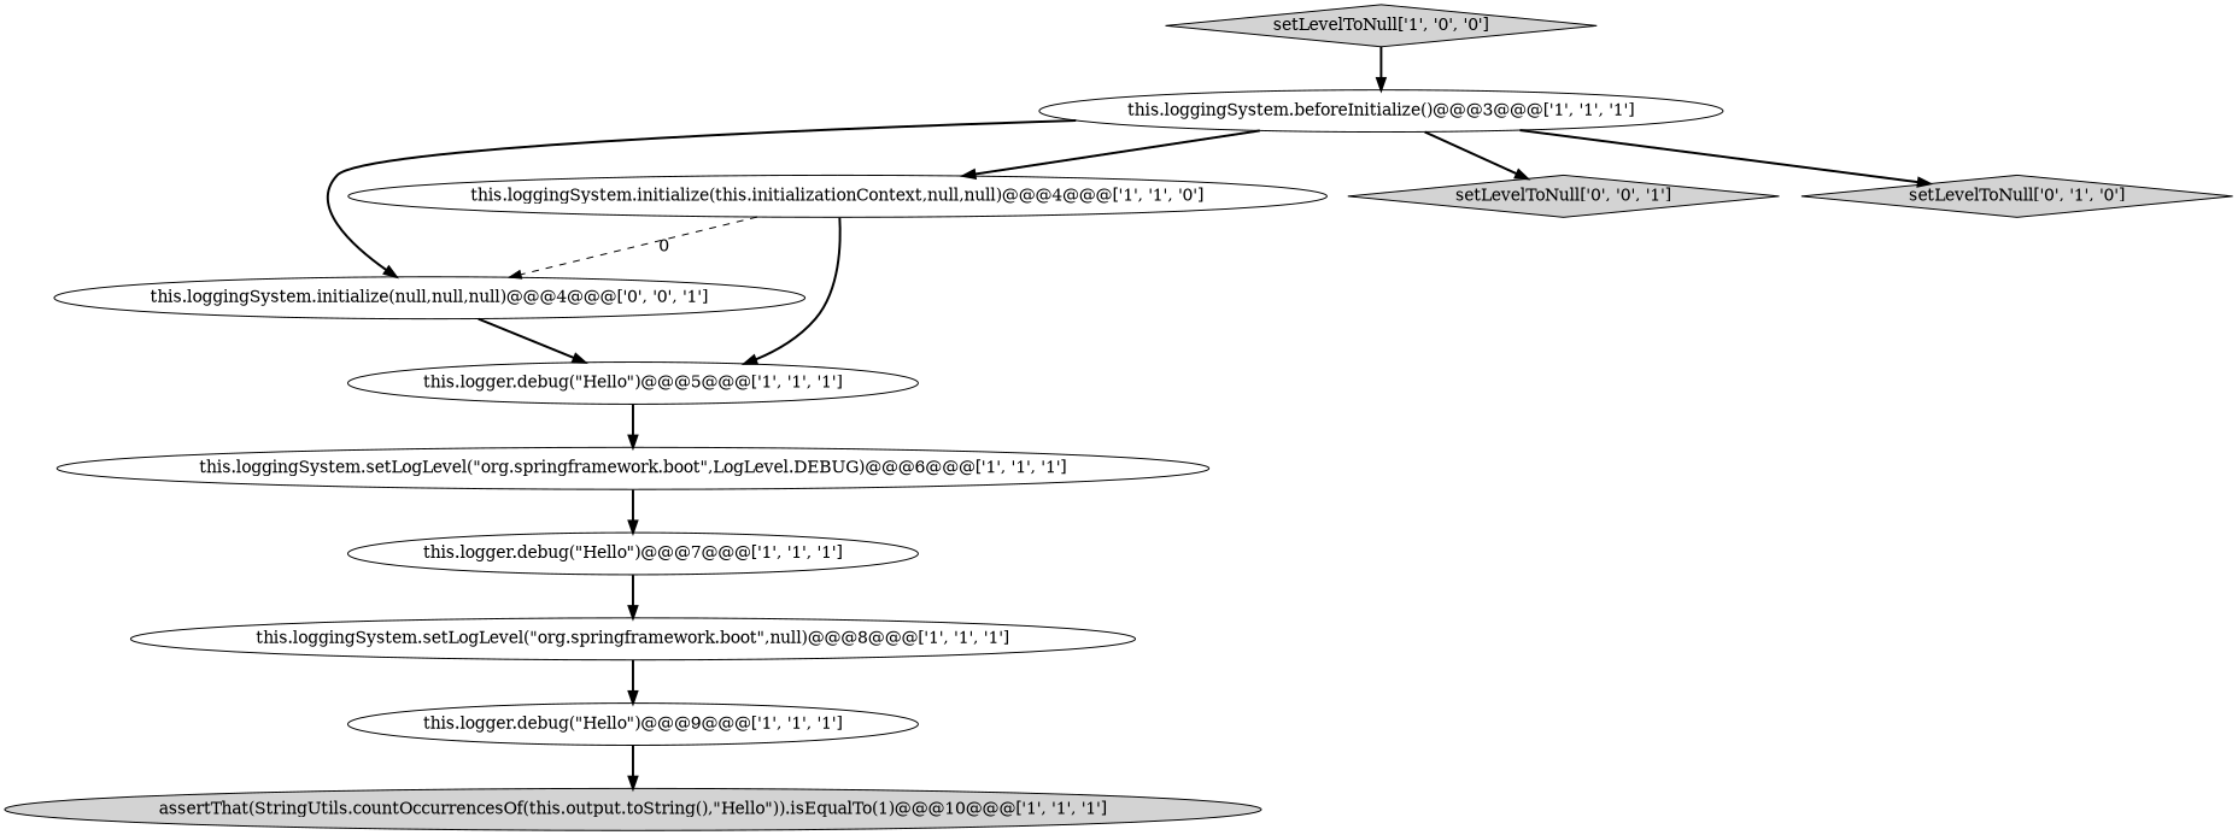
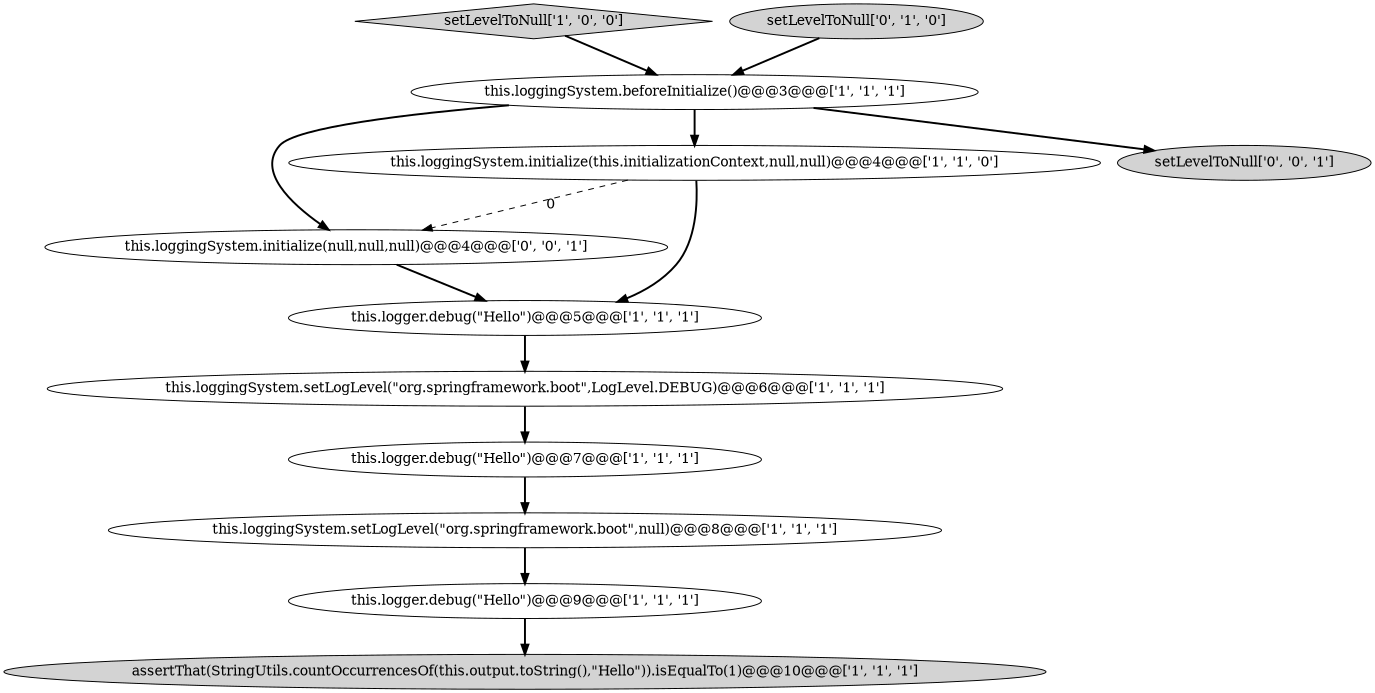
  digraph {
    node [fillcolor=white shape=ellipse style=filled]
    edge [style=bold]
    n1 [label="this.logger.debug(\"Hello\")@@@7@@@['1', '1', '1']"]
    n2 [label="this.loggingSystem.setLogLevel(\"org.springframework.boot\",null)@@@8@@@['1', '1', '1']"]
    n3 [label="this.logger.debug(\"Hello\")@@@9@@@['1', '1', '1']"]
    n4 [label="this.loggingSystem.beforeInitialize()@@@3@@@['1', '1', '1']"]
    n5 [label="this.loggingSystem.initialize(null,null,null)@@@4@@@['0', '0', '1']"]
    n6 [label="this.loggingSystem.initialize(this.initializationContext,null,null)@@@4@@@['1', '1', '0']"]
-   n7 [fillcolor=lightgray label="setLevelToNull['0', '0', '1']" shape=diamond]
+   n7 [fillcolor=lightgray label="setLevelToNull['0', '0', '1']"]
    n8 [label="this.logger.debug(\"Hello\")@@@5@@@['1', '1', '1']"]
    n9 [label="this.loggingSystem.setLogLevel(\"org.springframework.boot\",LogLevel.DEBUG)@@@6@@@['1', '1', '1']"]
    n10 [fillcolor=lightgray label="assertThat(StringUtils.countOccurrencesOf(this.output.toString(),\"Hello\")).isEqualTo(1)@@@10@@@['1', '1', '1']"]
    n11 [fillcolor=lightgray label="setLevelToNull['1', '0', '0']" shape=diamond]
-   n12 [fillcolor=lightgray label="setLevelToNull['0', '1', '0']" shape=diamond]
+   n12 [fillcolor=lightgray label="setLevelToNull['0', '1', '0']"]
    n1 -> n2
    n2 -> n3
    n3 -> n10
    n4 -> n5
    n4 -> n6
    n4 -> n7
    n5 -> n8
    n6 -> n5 [label=0 style=dashed]
    n6 -> n8
    n8 -> n9
    n9 -> n1
    n11 -> n4
-   n4 -> n12
+   n12 -> n4
  }
